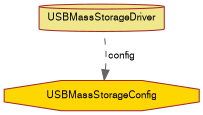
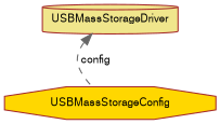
  digraph {
    node [color=brown fontname=FreeSans fontsize=10 style=filled]
    n1 [fillcolor=khaki fontcolor=black height=0.2 label=USBMassStorageDriver shape=cylinder width=0.4]
    n2 [fillcolor=gold height=0.2 label=USBMassStorageConfig shape=octagon width=0.4]
-   n2 -> n1 [color=gray40 dir=back fontname=FreeSans fontsize=10 label=" config" labelfontname=FreeSans labelfontsize=10 style=dashed]
+   n1 -> n2 [color=gray40 dir=back fontname=FreeSans fontsize=10 label=" config" labelfontname=FreeSans labelfontsize=10 style=dashed]
  }
